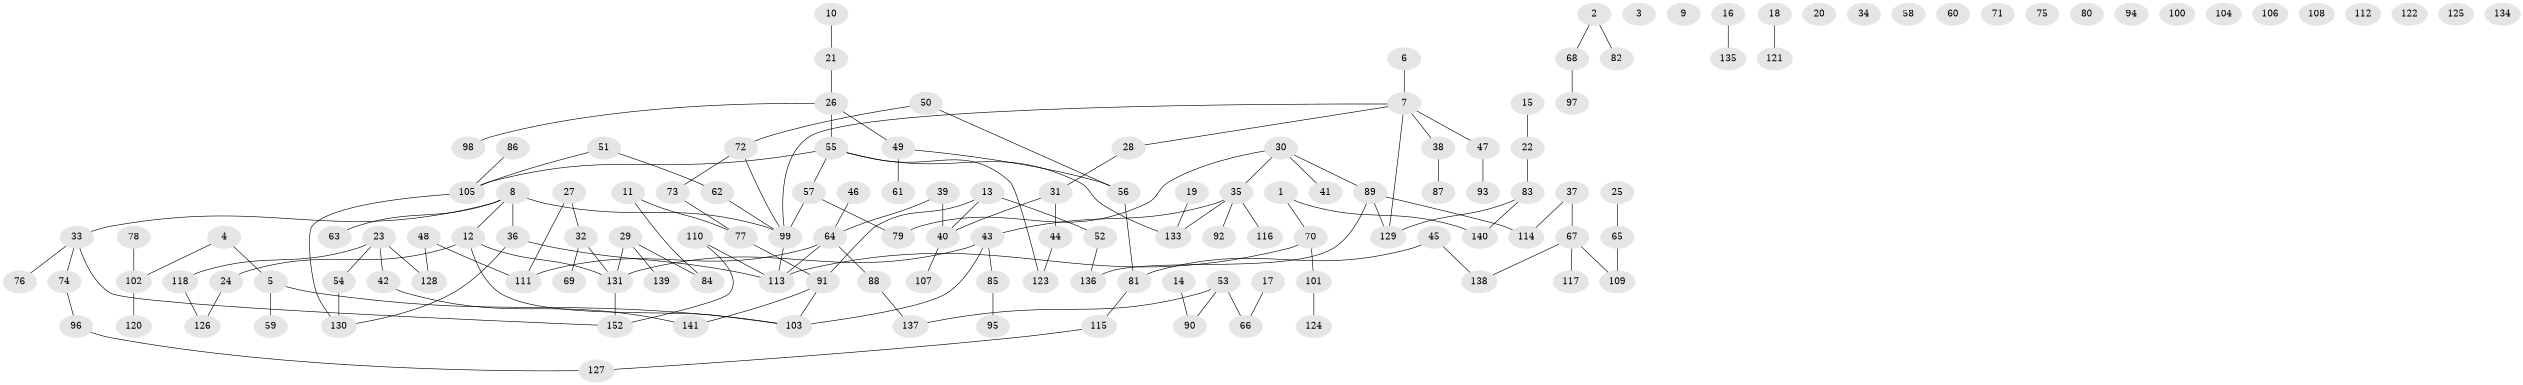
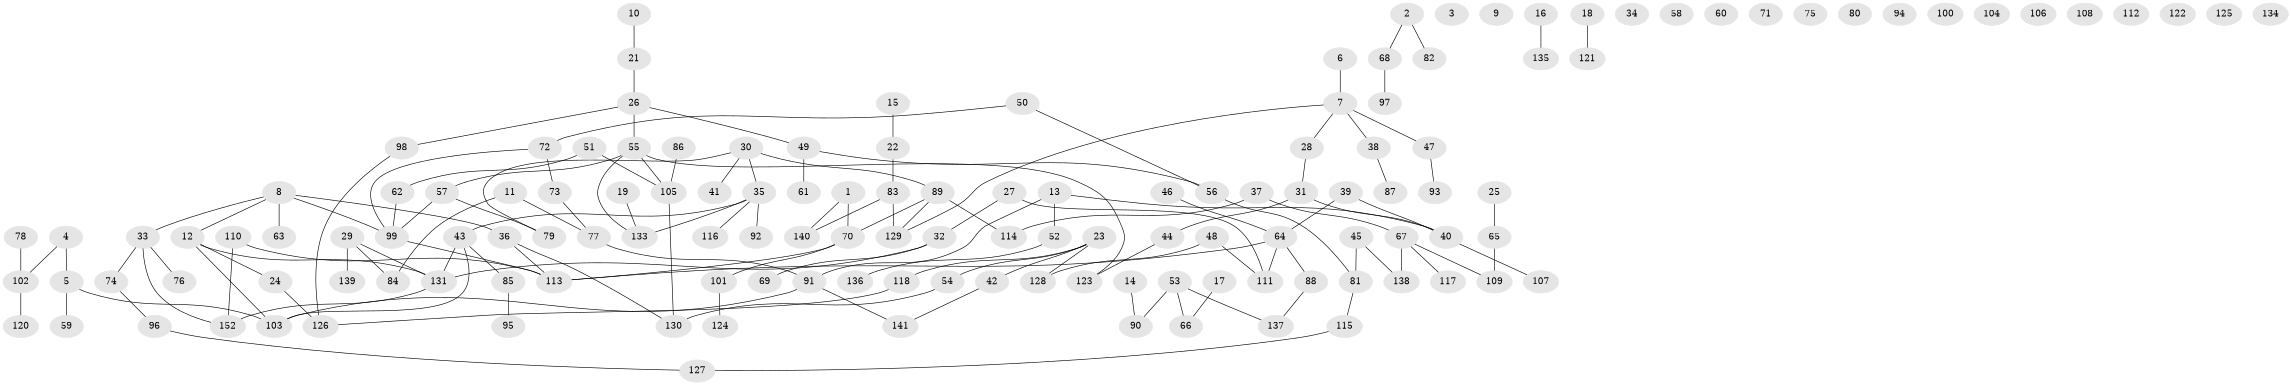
  graph {
    node [color=gray90 style=filled]
    1
    70
    140
    113
    101
    73
    77
    2
    68
    82
    97
    3
    4
    5
    102
    59
    103
    120
    6
    7
    28
    38
    47
    99
    129
    31
    87
    93
    8
    12
    36
    63
    33
    24
    131
    130
    45
    81
    138
    9
    10
    21
    26
    11
    84
    91
    126
    n48 [label=152]
    13
    40
    52
    107
    141
    14
    90
    15
    22
    83
    16
    135
    17
    66
    18
    121
    19
    133
-   20
    49
    55
    98
    23
    42
    54
    118
    128
    25
    65
    109
    56
    61
    123
    105
    57
    27
    32
    111
    69
    44
    29
    139
    30
    35
    41
    79
    89
    43
    92
    116
    114
    136
    74
    76
    96
    34
    85
    37
    67
    117
    39
    64
    88
    95
    115
    46
    48
    50
    72
    51
    62
    53
    137
    58
    60
    124
    71
    127
    75
    78
    80
    86
    94
    100
    104
    106
    108
    110
    112
    122
    125
    134
    1 -- 70
    1 -- 140
    70 -- 113
    70 -- 101
    101 -- 124
    73 -- 77
    77 -- 91
    2 -- 68
    2 -- 82
    68 -- 97
    4 -- 5
    4 -- 102
    5 -- 59
    5 -- 103
    102 -- 120
    6 -- 7
    7 -- 28
    7 -- 38
    7 -- 47
-   7 -- 99
    7 -- 129
    28 -- 31
    38 -- 87
    47 -- 93
    99 -- 113
    31 -- 40
    31 -- 44
    8 -- 99
    8 -- 12
    8 -- 36
    8 -- 63
    8 -- 33
    12 -- 103
    12 -- 24
    12 -- 131
    36 -- 113
    36 -- 130
    33 -- n48
    33 -- 74
    33 -- 76
    24 -- 126
    131 -- n48
    45 -- 81
    45 -- 138
    81 -- 115
    10 -- 21
    21 -- 26
    26 -- 49
    26 -- 55
    26 -- 98
    11 -- 77
    11 -- 84
    91 -- 103
    91 -- 141
    13 -- 91
    13 -- 40
    13 -- 52
    40 -- 107
    52 -- 136
    14 -- 90
    15 -- 22
    22 -- 83
    83 -- 140
    83 -- 129
    16 -- 135
    17 -- 66
    18 -- 121
    19 -- 133
    49 -- 56
    49 -- 61
    55 -- 133
    55 -- 123
    55 -- 105
    55 -- 57
+   98 -- 126
    23 -- 42
    23 -- 54
    23 -- 118
    23 -- 128
    42 -- 141
    54 -- 130
    118 -- 126
    25 -- 65
    65 -- 109
    56 -- 81
    105 -- 130
    57 -- 99
    57 -- 79
    27 -- 32
    27 -- 111
    32 -- 131
    32 -- 69
    44 -- 123
    29 -- 131
    29 -- 84
    29 -- 139
    30 -- 35
    30 -- 41
    30 -- 79
    30 -- 89
    35 -- 133
    35 -- 43
    35 -- 92
    35 -- 116
    89 -- 129
    89 -- 114
-   89 -- 136
+   89 -- 70
    43 -- 103
    43 -- 131
    43 -- 85
    74 -- 96
    96 -- 127
    85 -- 95
    37 -- 114
    37 -- 67
    67 -- 138
    67 -- 109
    67 -- 117
    39 -- 40
    39 -- 64
    64 -- 113
    64 -- 111
    64 -- 88
    88 -- 137
    115 -- 127
    46 -- 64
    48 -- 128
    48 -- 111
    50 -- 56
    50 -- 72
    72 -- 73
    72 -- 99
    51 -- 105
    51 -- 62
    62 -- 99
    53 -- 90
    53 -- 66
    53 -- 137
    78 -- 102
    86 -- 105
    110 -- 113
    110 -- n48
  }
